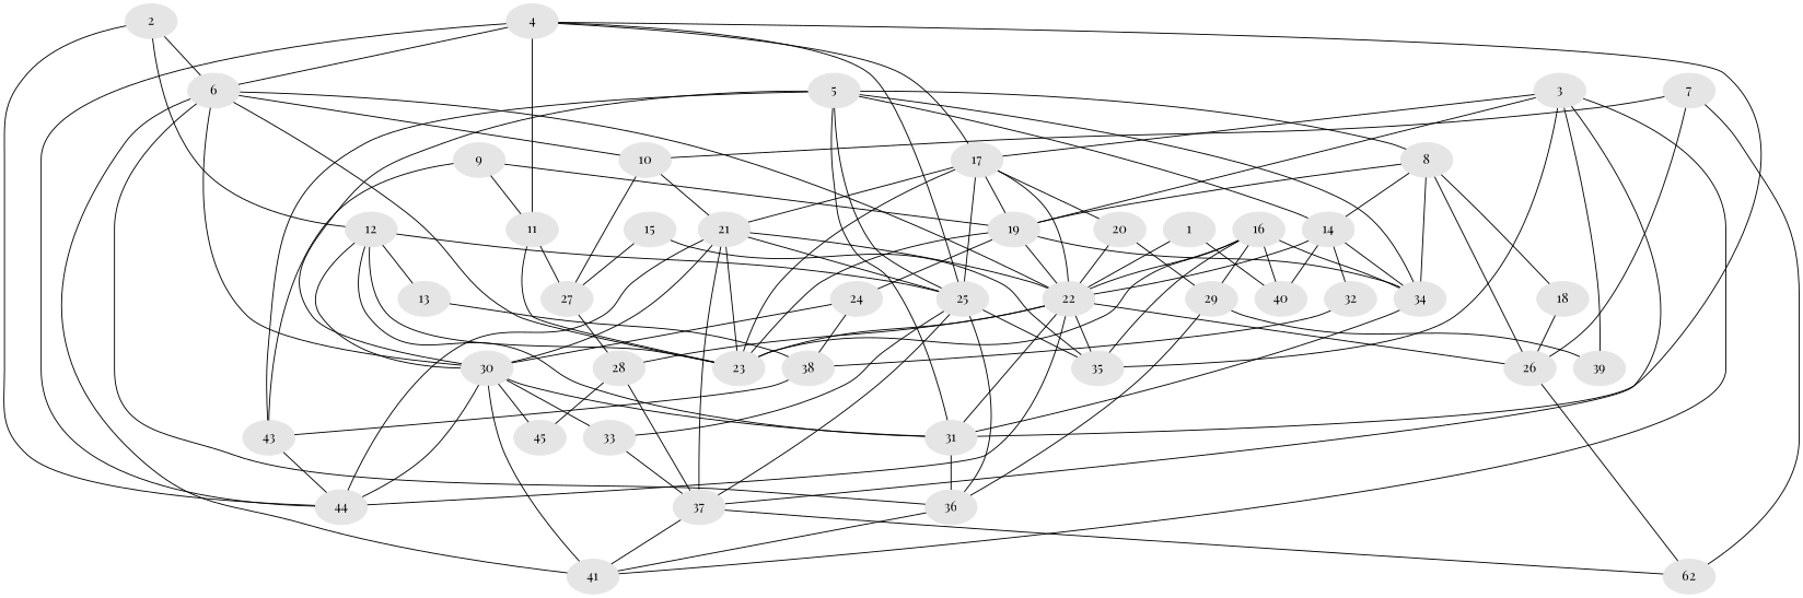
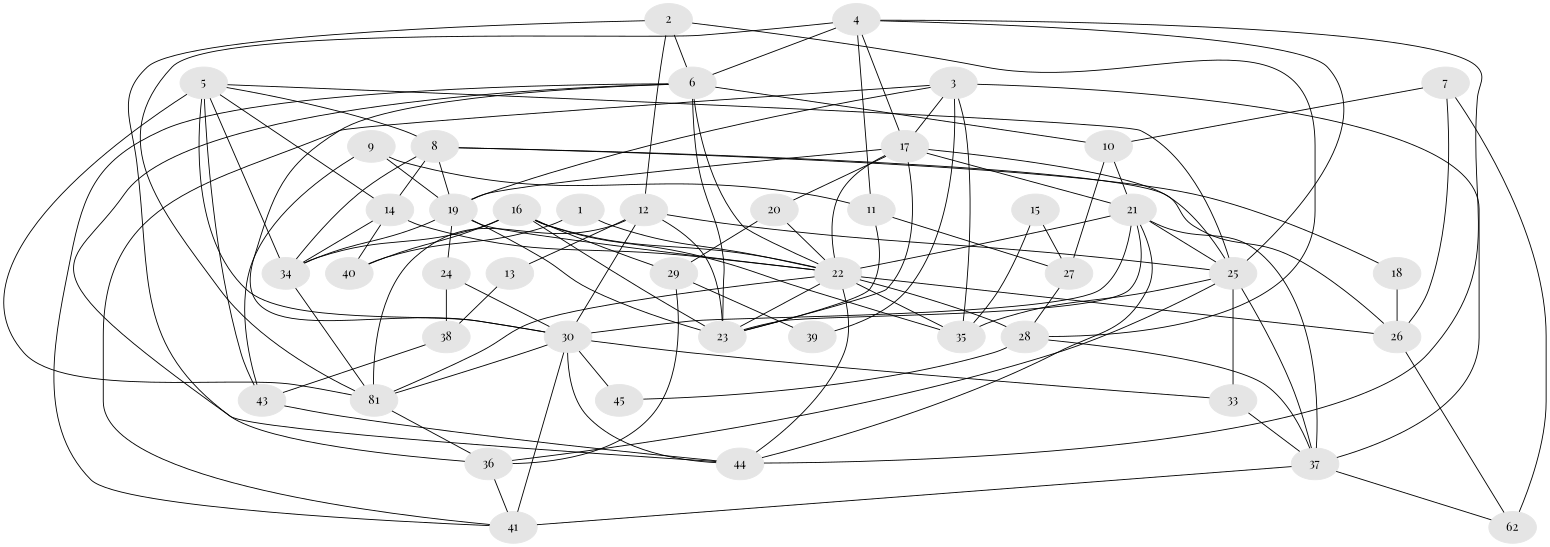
  graph {
    fontname="Playfair Display"
    node [color=gray90 fontname="Playfair Display" style=filled]
    edge [fontname="Playfair Display" weight=1.0]
    1
    22
    40
    28
    44
    35
-   31
+   31 [label=81]
    23
    26
    2
    6
    12
    41
    30
    10
    36
    25
    13
    37
    45
    3
    17
    19
    39
    21
    20
    34
    24
    n29 [label=62]
    4
    11
    27
    33
    5
    8
    14
    43
    18
-   32
    7
    9
    38
    15
    16
    29
    1 -- 22
    1 -- 40
    22 -- 28
    22 -- 44
    22 -- 35
    22 -- 31
    22 -- 23
    22 -- 26
    28 -- 37
    28 -- 45
    31 -- 36
    26 -- n29
+   2 -- 28
    2 -- 44
    2 -- 6 [weight=2.0]
    2 -- 12 [weight=2.0]
    6 -- 22
    6 -- 23
    6 -- 41
    6 -- 30
    6 -- 10
    6 -- 36
    12 -- 31
    12 -- 23 [weight=4.0]
    12 -- 30
    12 -- 25 [weight=2.0]
    12 -- 13
    30 -- 44
    30 -- 31
    30 -- 41 [weight=2.0]
    30 -- 45 [weight=2.0]
    30 -- 33
    10 -- 21
    10 -- 27
    36 -- 41
    25 -- 35
    25 -- 36
    25 -- 37
    25 -- 33
    13 -- 38
    37 -- 41
    37 -- n29
    3 -- 35
    3 -- 41
    3 -- 37
    3 -- 17
    3 -- 19
    3 -- 39
    17 -- 22
    17 -- 23
    17 -- 25
    17 -- 19
    17 -- 21
    17 -- 20
    19 -- 22
    19 -- 23
    19 -- 34
    19 -- 24
    21 -- 22 [weight=2.0]
    21 -- 44
    21 -- 23
    21 -- 30
    21 -- 25
    21 -- 37
    20 -- 22
    20 -- 29
    34 -- 31 [weight=2.0]
    24 -- 30
    24 -- 38
    4 -- 44
    4 -- 31
    4 -- 6 [weight=2.0]
    4 -- 25
    4 -- 17
    4 -- 11 [weight=3.0]
    11 -- 23
    11 -- 27
    27 -- 28
    33 -- 37
    5 -- 31
    5 -- 30
    5 -- 25
    5 -- 34
    5 -- 8
    5 -- 14
    5 -- 43
    8 -- 26
    8 -- 19
    8 -- 34
    8 -- 14 [weight=2.0]
    8 -- 18
    14 -- 22 [weight=2.0]
    14 -- 40
    14 -- 34
-   14 -- 32
    43 -- 44
    18 -- 26
-   32 -- 38
    7 -- 26
    7 -- 10
    7 -- n29
    9 -- 19
    9 -- 11
    9 -- 43
    38 -- 43
    15 -- 35
    15 -- 27
    16 -- 22
    16 -- 40
    16 -- 35
    16 -- 23
    16 -- 34
    16 -- 29
    29 -- 36
    29 -- 39
  }
